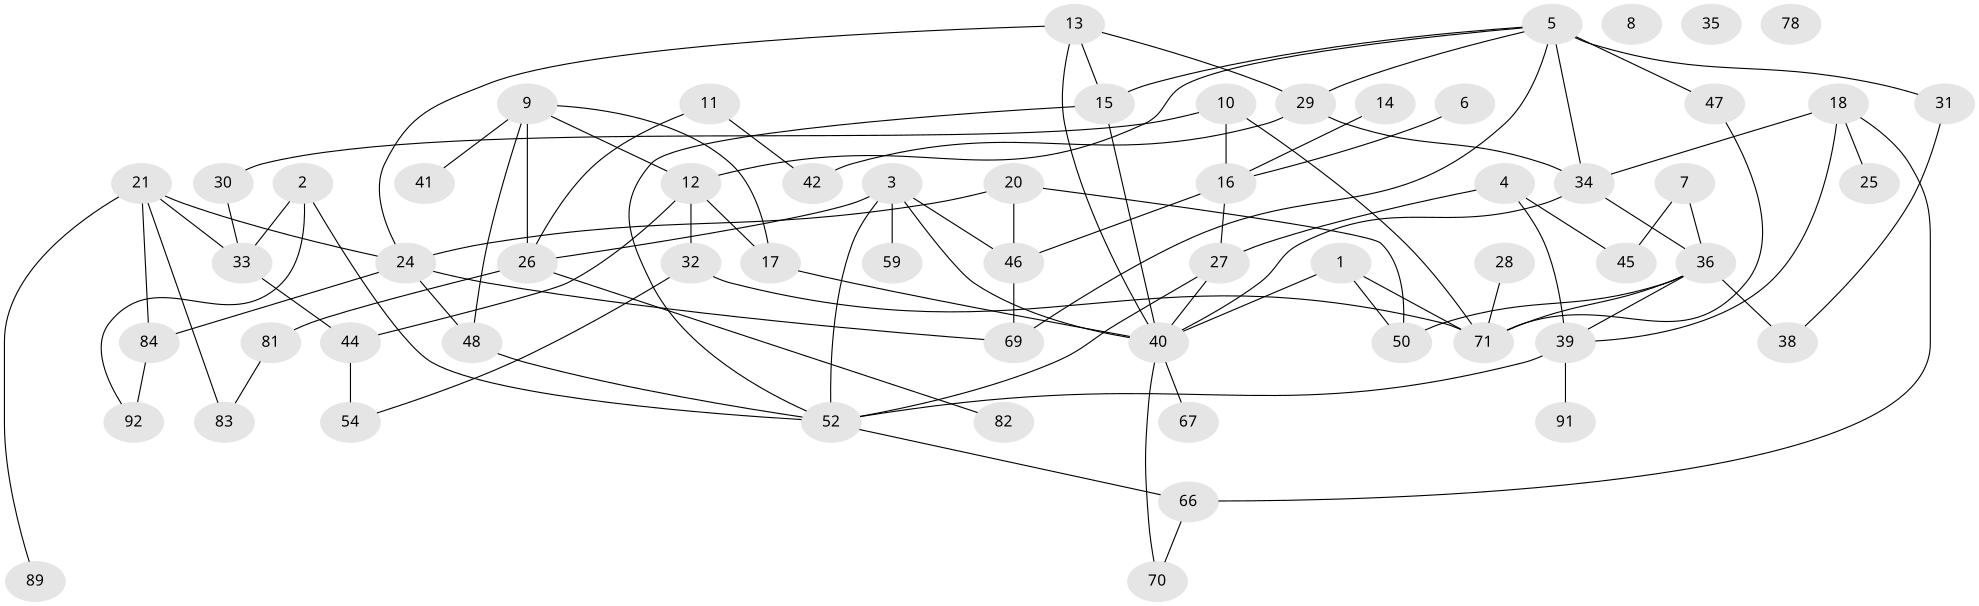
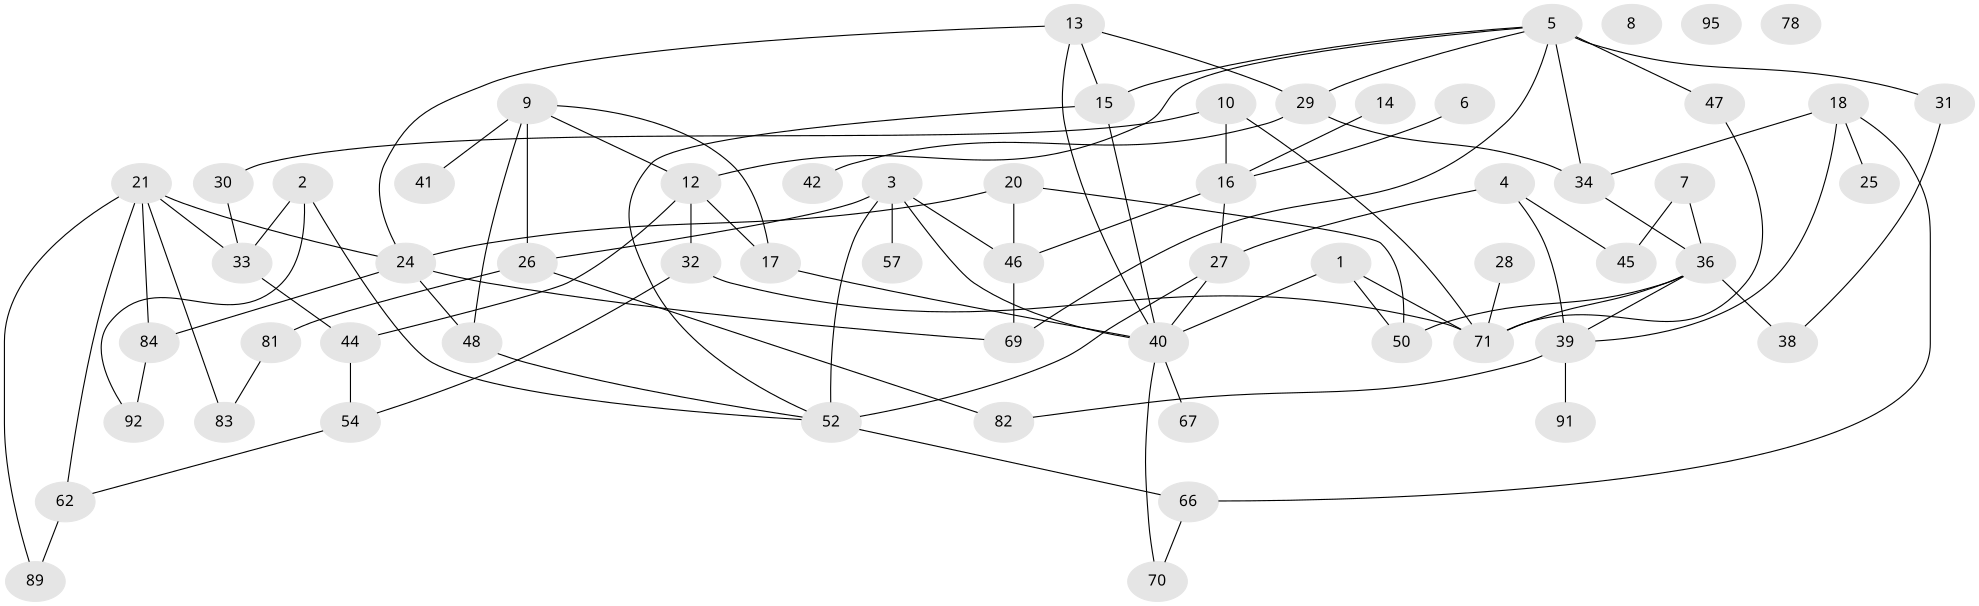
  graph {
    fontname="Noto Sans"
    node [color=gray90 fontname="Noto Sans" style=filled]
    edge [fontname="Noto Sans"]
    40 [super="+43"]
    67 [super="+90"]
    70
    1
    50 [super="+74"]
    71 [super="+85"]
    33 [super="+51"]
    44 [super="+56"]
    2
    52 [super="+86"]
    92
    66 [super="+73"]
    3 [super="+72"]
    26 [super="+77"]
    46 [super="+61"]
-   59
+   59 [label=57]
    81
    82
    69
    27 [super="+63"]
    4
    39 [super="+88"]
    45
    91
    5 [super="+54"]
    12 [super="+55"]
    15 [super="+22"]
    29 [super="+76"]
    31 [super="+60"]
    34 [super="+37"]
    47
    17 [super="+64"]
    32 [super="+65"]
    42
    38
    36 [super="+49"]
    16 [super="+75"]
    6
    7 [super="+23"]
    8
    9 [super="+80"]
    41
    48
    10
    30
-   11 [super="+57"]
    20
    24 [super="+68"]
    n49 [label=54]
    13
    84
    14 [super="+19"]
    18 [super="+79"]
    25
    21 [super="+53"]
+   62 [super="+87"]
    83
    89
    28
-   35
+   35 [label=95]
    78
    40 -- 67
    40 -- 70
    1 -- 40
    1 -- 50
    1 -- 71
    33 -- 44
    44 -- n49
    2 -- 33
    2 -- 52
    2 -- 92
    52 -- 66
    66 -- 70
    3 -- 40
    3 -- 52
    3 -- 26
    3 -- 46
    3 -- 59
    26 -- 81
    26 -- 82
    46 -- 69
    81 -- 83
    27 -- 40
    27 -- 52
    4 -- 27
    4 -- 39
    4 -- 45
-   39 -- 52
+   39 -- 82
    39 -- 91
    5 -- 69
    5 -- 12
    5 -- 15
    5 -- 29
    5 -- 31
    5 -- 34 [weight=2]
    5 -- 47
    12 -- 44
    12 -- 17
    12 -- 32
    15 -- 40
    15 -- 52
    29 -- 34
    29 -- 42
    31 -- 38
-   34 -- 40
    34 -- 36
    47 -- 71
    17 -- 40
    32 -- 71
    32 -- n49
    36 -- 50
    36 -- 71
    36 -- 39
    36 -- 38
    16 -- 46
    16 -- 27
    6 -- 16
    7 -- 45
    7 -- 36
    9 -- 26
    9 -- 12
    9 -- 17
    9 -- 41
    9 -- 48
    48 -- 52
    10 -- 71
    10 -- 16
    10 -- 30
    30 -- 33
-   11 -- 26
-   11 -- 42
    20 -- 50
    20 -- 46
    20 -- 24
    24 -- 69
    24 -- 48
    24 -- 84
+   n49 -- 62
    13 -- 40
    13 -- 15
    13 -- 29
    13 -- 24
    84 -- 92
    14 -- 16
    18 -- 66
    18 -- 39
    18 -- 34
    18 -- 25
    21 -- 33
    21 -- 24
    21 -- 84
+   21 -- 62
    21 -- 83
    21 -- 89
+   62 -- 89
    28 -- 71
  }
